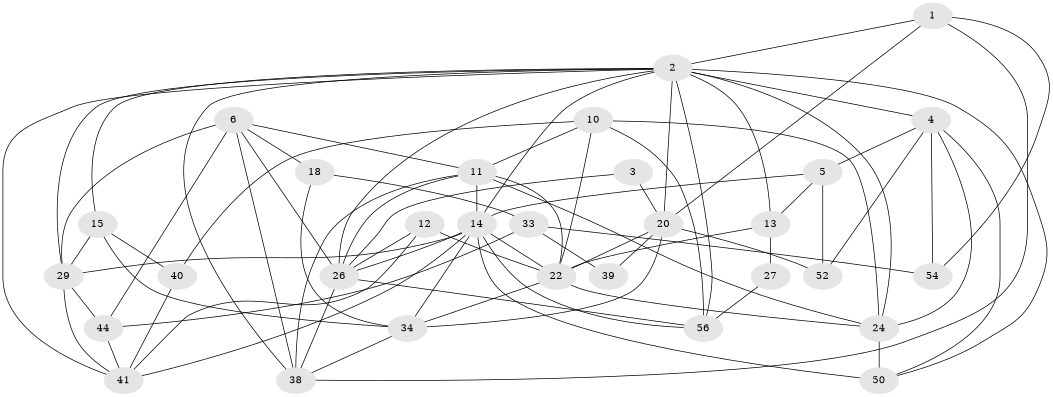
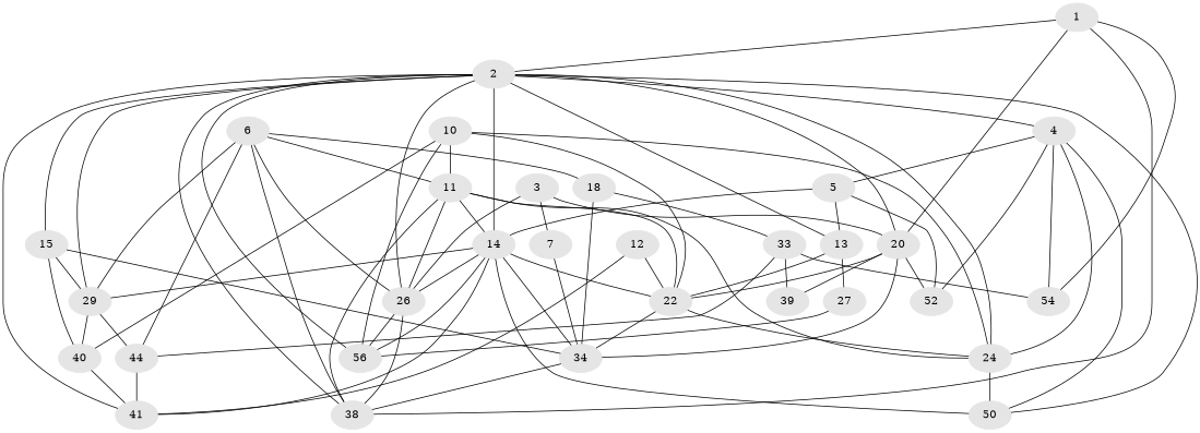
  graph {
    node [color=gray90 style=filled]
    2 [super="+8+9"]
    20 [super="+37+25"]
    38 [super="+60"]
    4 [super="+36"]
    13 [super="+47"]
    14 [super="+21"]
    15
    24 [super="+62+55"]
    26 [super="+32"]
    29 [super="+42+30"]
    n11 [label=41]
    50
    56
    1
    54
    52
    34 [super="+57"]
    22 [super="+23"]
    39
    5 [super="+17+49"]
    27
    40
    44
    3
+   7
    11 [super="+31+41+51"]
    6 [super="+16+43"]
    18
    33
    10 [super="+28"]
    12
    2 -- 20 [weight=2]
    2 -- 38
    2 -- 4
    2 -- 13
    2 -- 14
    2 -- 15
    2 -- 24
    2 -- 26
    2 -- 29 [weight=2]
    2 -- n11
    2 -- 50
    2 -- 56
    20 -- 52
    20 -- 34
    20 -- 22 [weight=2]
    20 -- 39 [weight=2]
    4 -- 24
    4 -- 50
    4 -- 54
    4 -- 52
    4 -- 5
    13 -- 22
    13 -- 27
    14 -- 26
    14 -- 29
    14 -- n11
    14 -- 50
    14 -- 56
    14 -- 34
    14 -- 22
    15 -- 29
    15 -- 34
    15 -- 40
    24 -- 50 [weight=2]
    26 -- 38
    26 -- 56
-   29 -- n11
+   29 -- 40
    29 -- 44
    1 -- 2
    1 -- 20
    1 -- 38
    1 -- 54
    34 -- 38
    22 -- 24
    22 -- 34
    5 -- 13
    5 -- 14 [weight=2]
    5 -- 52
    27 -- 56
    40 -- n11
    44 -- n11
    3 -- 20
    3 -- 26 [weight=2]
+   3 -- 7
+   7 -- 34
    11 -- 38
    11 -- 14
    11 -- 24
    11 -- 26
    11 -- 22
    6 -- 38
    6 -- 26
    6 -- 29
    6 -- 44
    6 -- 11
    6 -- 18
    18 -- 34
    18 -- 33
    33 -- 54
    33 -- 39
    33 -- 44
    10 -- 24
    10 -- 56
    10 -- 22 [weight=2]
    10 -- 40
    10 -- 11
-   12 -- 26
    12 -- n11
    12 -- 22
  }
